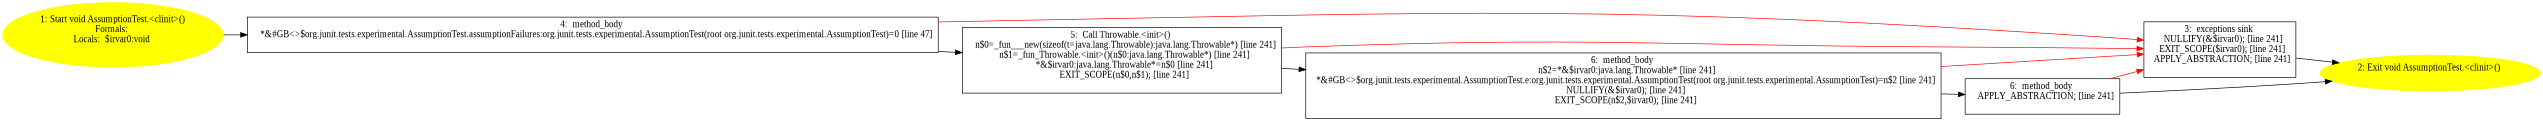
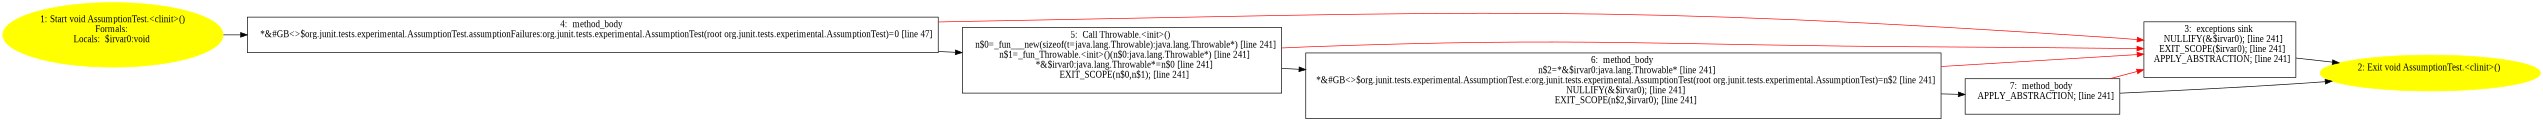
  digraph {
    rankdir=LR
    fontname="Liberation Serif"
    node [fontname="Liberation Serif" shape=box]
    edge [fontname="Liberation Serif"]
    n1 [color=yellow label="1: Start void AssumptionTest.<clinit>()\nFormals: \nLocals:  $irvar0:void \n  " style=filled shape=""]
    n2 [label="4:  method_body \n   *&#GB<>$org.junit.tests.experimental.AssumptionTest.assumptionFailures:org.junit.tests.experimental.AssumptionTest(root org.junit.tests.experimental.AssumptionTest)=0 [line 47]\n "]
    n3 [label="3:  exceptions sink \n   NULLIFY(&$irvar0); [line 241]\n  EXIT_SCOPE($irvar0); [line 241]\n  APPLY_ABSTRACTION; [line 241]\n "]
    n4 [label="5:  Call Throwable.<init>() \n   n$0=_fun___new(sizeof(t=java.lang.Throwable):java.lang.Throwable*) [line 241]\n  n$1=_fun_Throwable.<init>()(n$0:java.lang.Throwable*) [line 241]\n  *&$irvar0:java.lang.Throwable*=n$0 [line 241]\n  EXIT_SCOPE(n$0,n$1); [line 241]\n "]
    n5 [color=yellow label="2: Exit void AssumptionTest.<clinit>() \n  " style=filled shape=""]
    n6 [label="6:  method_body \n   n$2=*&$irvar0:java.lang.Throwable* [line 241]\n  *&#GB<>$org.junit.tests.experimental.AssumptionTest.e:org.junit.tests.experimental.AssumptionTest(root org.junit.tests.experimental.AssumptionTest)=n$2 [line 241]\n  NULLIFY(&$irvar0); [line 241]\n  EXIT_SCOPE(n$2,$irvar0); [line 241]\n "]
-   n7 [label="6:  method_body \n   APPLY_ABSTRACTION; [line 241]\n "]
+   n7 [label="7:  method_body \n   APPLY_ABSTRACTION; [line 241]\n "]
    n1 -> n2
    n2 -> n3 [color=red]
    n2 -> n4
    n3 -> n5
    n4 -> n3 [color=red]
    n4 -> n6
    n6 -> n3 [color=red]
    n6 -> n7
    n7 -> n3 [color=red]
    n7 -> n5
  }
